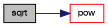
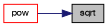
  digraph {
    rankdir=LR
    node [fontname=FreeSans fontsize=10 shape=record]
    n1 [color=black fillcolor=grey75 fontcolor=black height=0.2 label=sqrt style=filled width=0.4]
    n2 [color=red height=0.2 label=pow width=0.4]
-   n1 -> n2 [color=midnightblue fontname=FreeSans fontsize=10 labelfontname=FreeSans labelfontsize=10 style=solid]
+   n2 -> n1 [color=midnightblue fontname=FreeSans fontsize=10 labelfontname=FreeSans labelfontsize=10 style=solid]
  }
